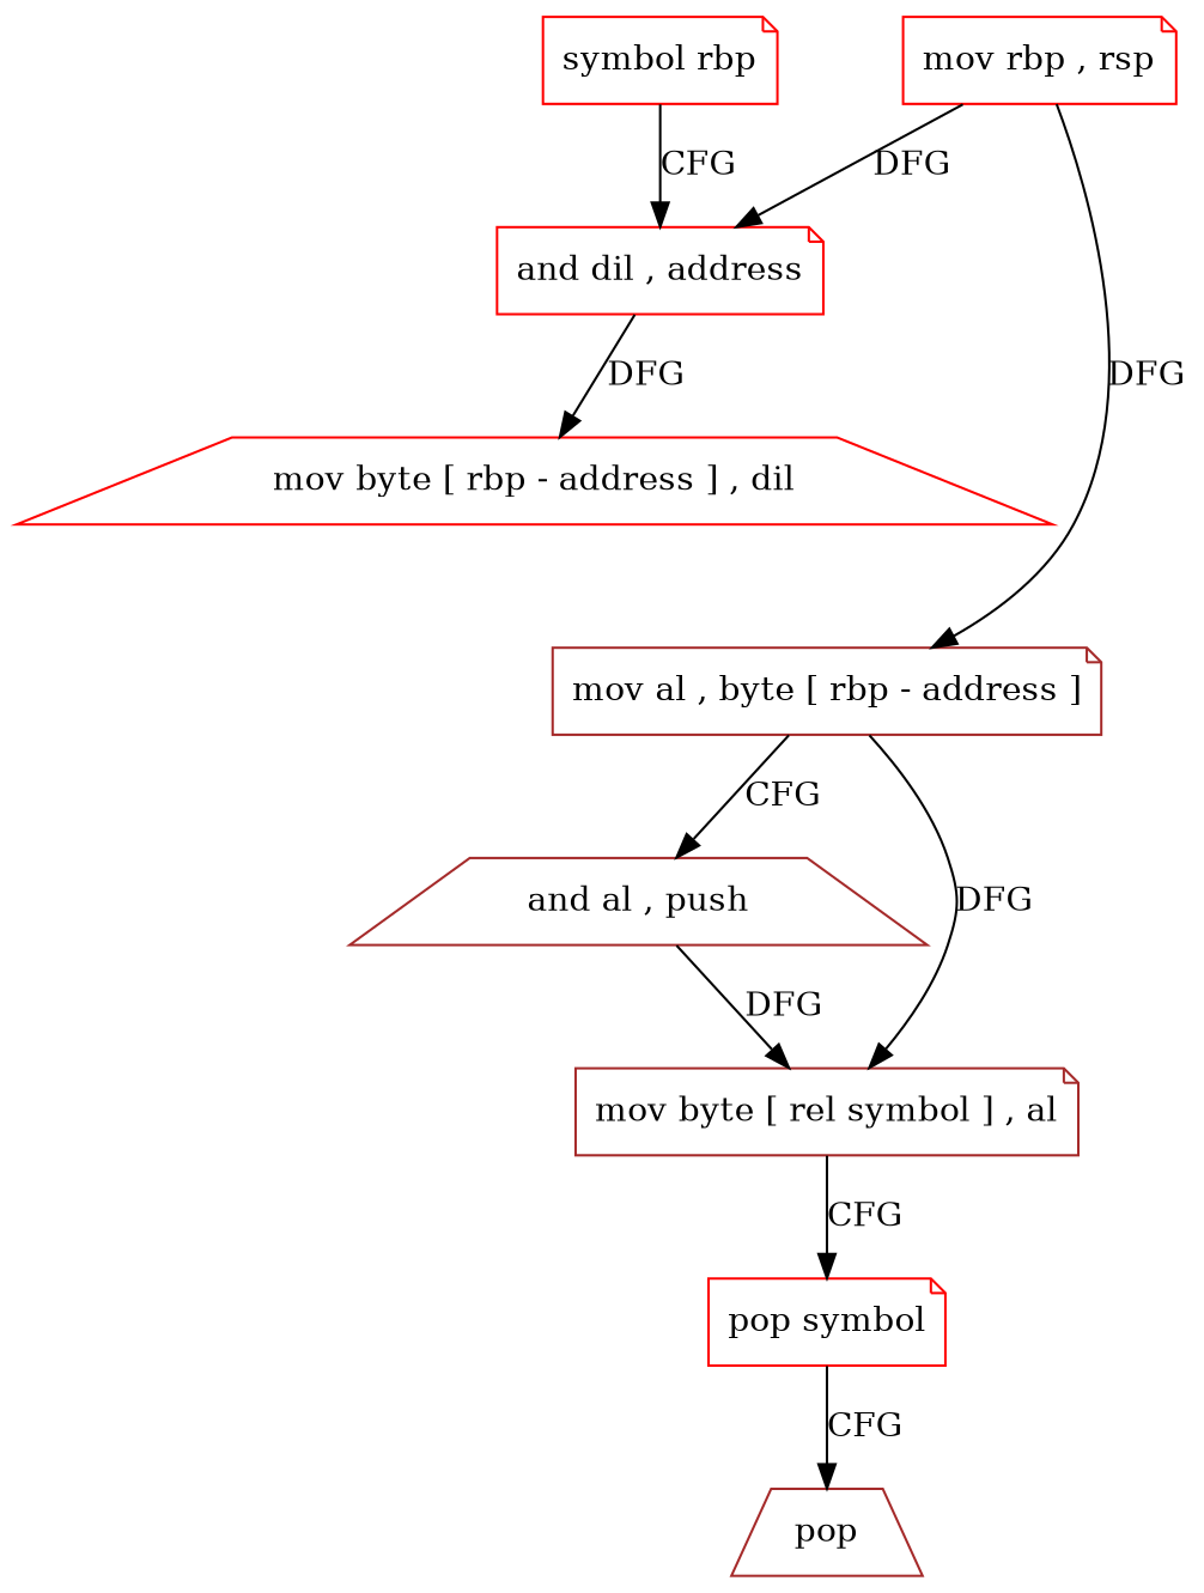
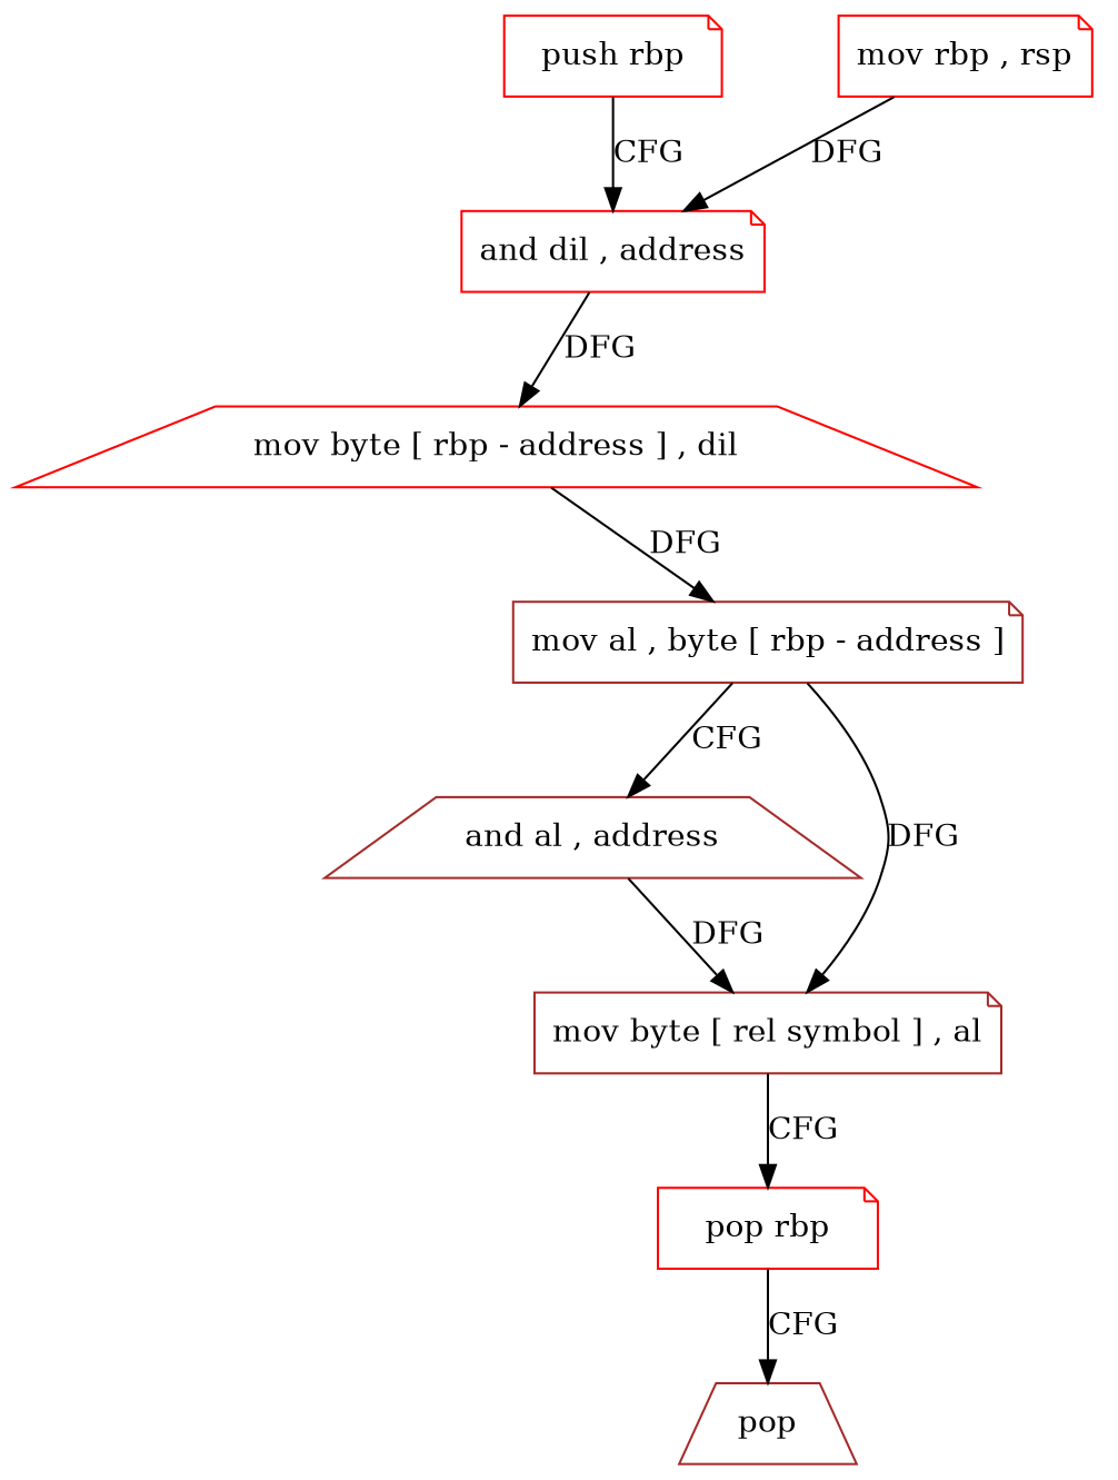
  digraph {
    node [color=red shape=note]
-   n1 [label="symbol rbp"]
+   n1 [label="push rbp"]
    n2 [label="and dil , address"]
    n3 [label="mov rbp , rsp"]
    n4 [label="mov byte [ rbp - address ] , dil" shape=trapezium]
    n5 [color=brown label="mov al , byte [ rbp - address ]"]
-   n6 [color=brown label="and al , push" shape=trapezium]
+   n6 [color=brown label="and al , address" shape=trapezium]
    n7 [color=brown label="mov byte [ rel symbol ] , al"]
-   n8 [label="pop symbol"]
+   n8 [label="pop rbp"]
    n9 [color=brown label=pop shape=trapezium]
    n1 -> n2 [label=CFG]
    n2 -> n4 [label=DFG]
    n3 -> n2 [label=DFG]
-   n3 -> n5 [label=DFG]
+   n4 -> n5 [label=DFG]
    n5 -> n6 [label=CFG]
    n5 -> n7 [label=DFG]
    n6 -> n7 [label=DFG]
    n7 -> n8 [label=CFG]
    n8 -> n9 [label=CFG]
  }
